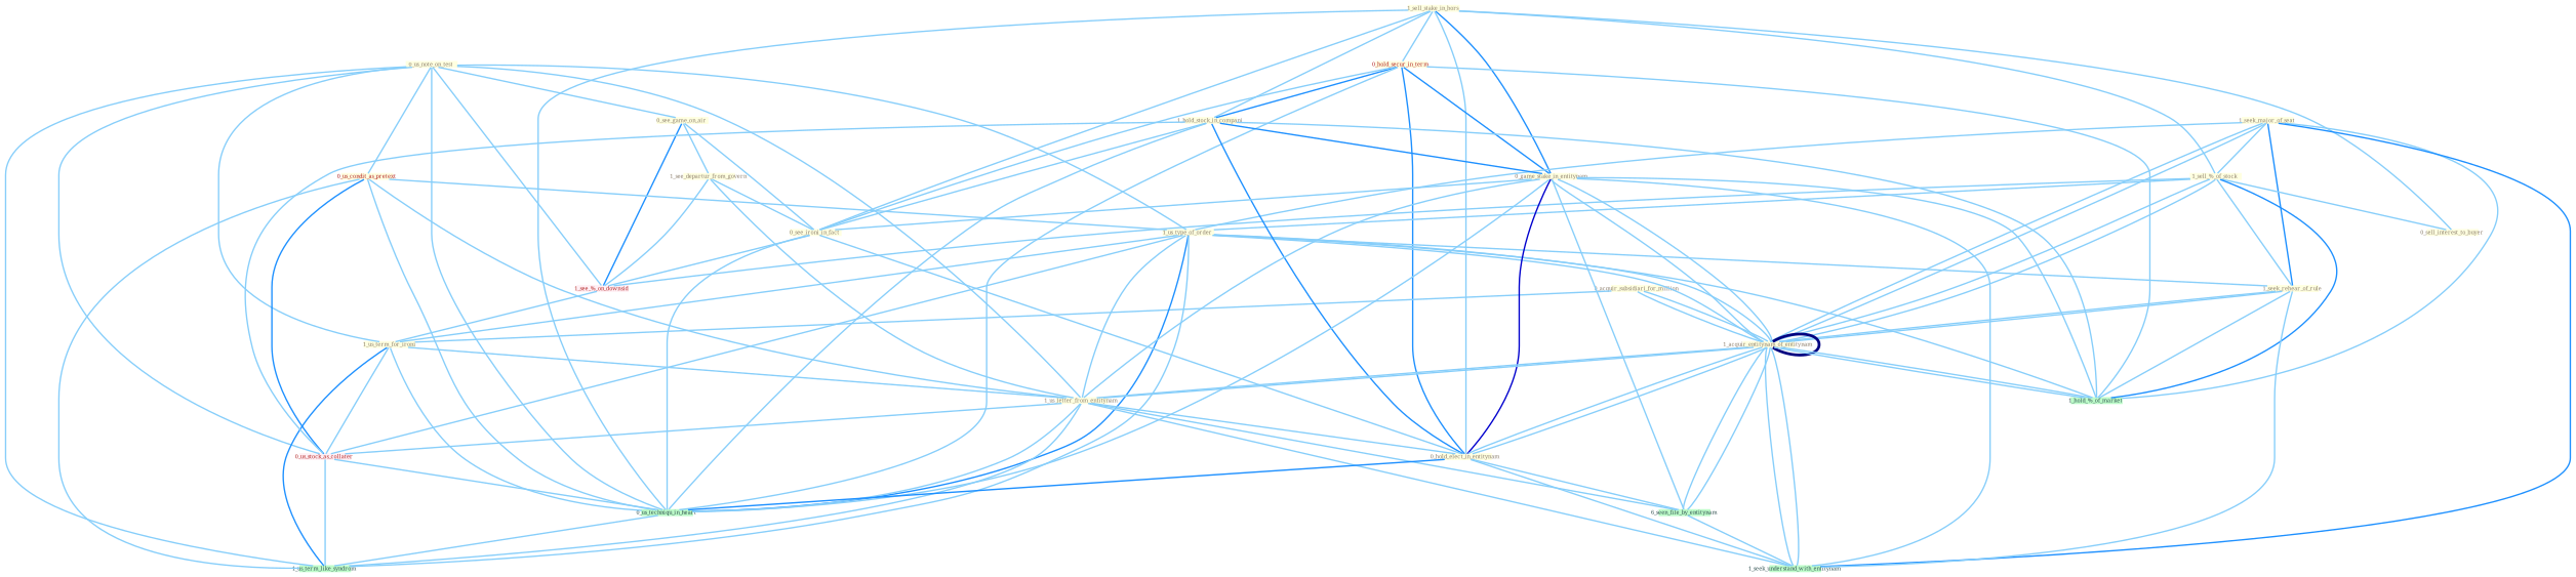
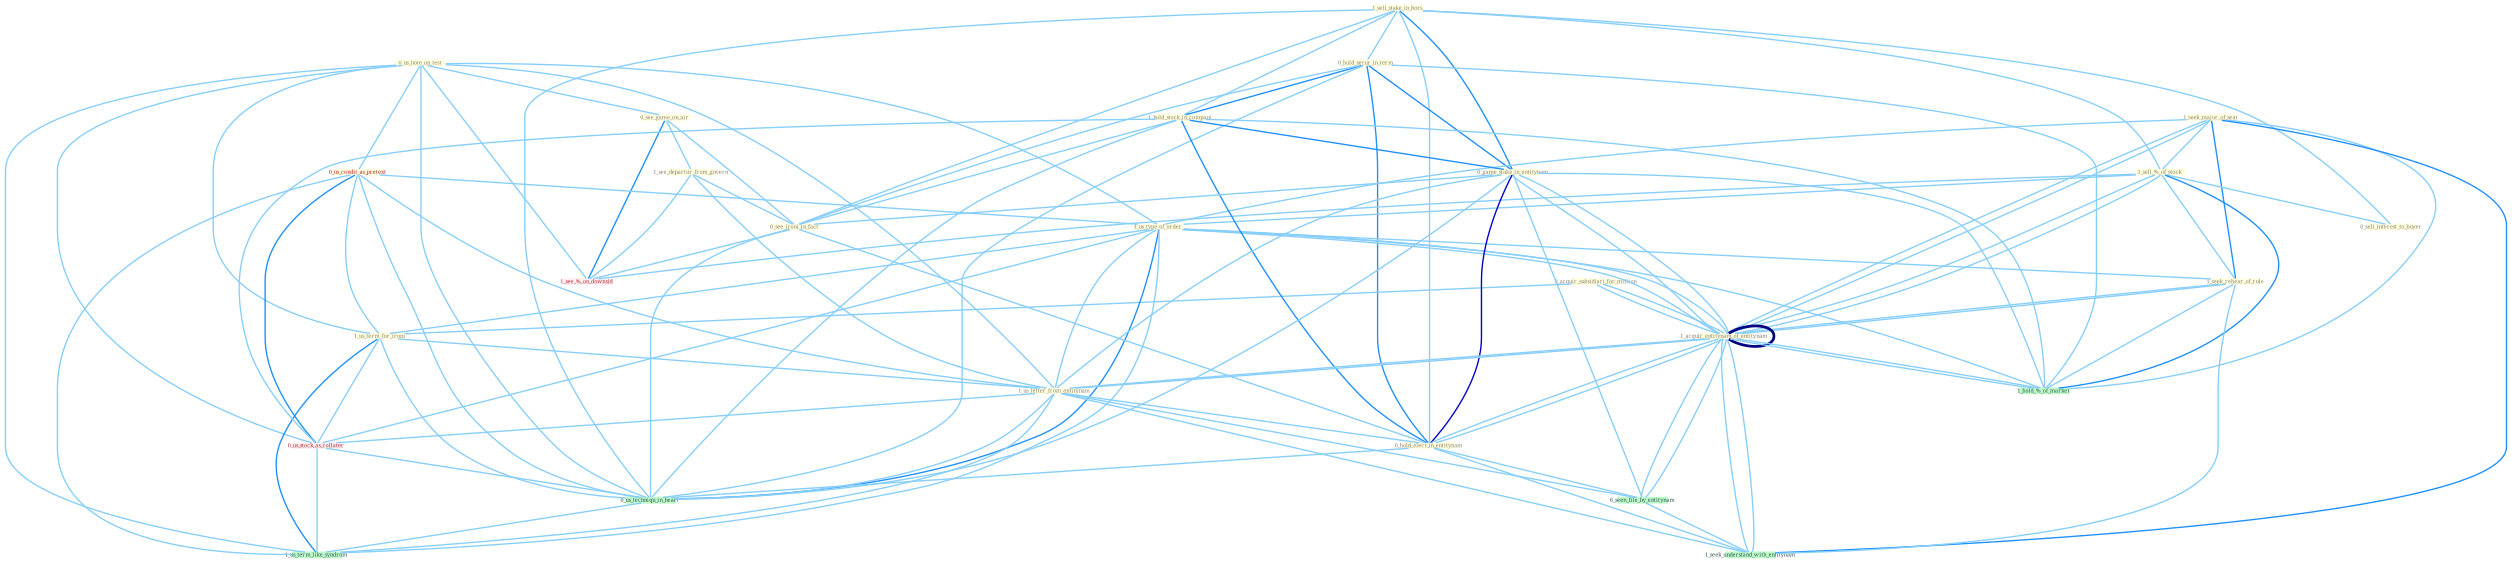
  graph {
    fontname="Noto Serif"
    node [color="#ffffe0" fixedsize=true fontcolor="#8b7d6b" fontname="Noto Serif" fontsize=4 shape=polygon style=filled]
    edge [color="#87cefa" fontname="Noto Serif" w=1]
    "1_sell_stake_in_hors " [height=.06 width=.5]
    "0_us_note_on_test " [height=.06 width=.5]
-   "0_hold_secur_in_term " [fontcolor="#b22222" height=.06 width=.5]
+   "0_hold_secur_in_term " [height=.06 width=.5]
    "0_acquir_subsidiari_for_million " [height=.06 width=.5]
    "1_seek_major_of_seat " [height=.06 width=.5]
    "0_see_game_on_air " [height=.06 width=.5]
    "1_sell_%_of_stock " [height=.06 width=.5]
    "0_us_condit_as_pretext " [fontcolor="#b22222" height=.06 width=.5]
    "1_us_type_of_order " [height=.06 width=.5]
    n10 [height=.06 label="1_us_term_for_ironi" width=.5]
    "1_hold_stock_in_compani " [height=.06 width=.5]
    "1_seek_rehear_of_rule " [height=.06 width=.5]
    n13 [height=.06 label="0_game_stake_in_entitynam" width=.5]
    "0_sell_interest_to_buyer " [height=.06 width=.5]
    "1_acquir_entitynam_of_entitynam " [height=.06 width=.5]
    "1_see_departur_from_govern " [height=.06 width=.5]
    "1_us_letter_from_entitynam " [height=.06 width=.5]
    "0_see_ironi_in_fact " [height=.06 width=.5]
    "0_hold_elect_in_entitynam " [height=.06 width=.5]
    "0_us_stock_as_collater " [color="#fff0f5" fontcolor="#b22222" height=.06 width=.5]
    "1_see_%_on_downsid " [color="#fff0f5" fontcolor="#b22222" height=.06 width=.5]
    "0_us_techniqu_in_heart " [color="#BDFCC9" fontcolor="#2f4f4f" height=.06 width=.5]
    "1_us_term_like_syndrom " [color="#BDFCC9" fontcolor="#2f4f4f" height=.06 width=.5]
    "1_hold_%_of_market " [color="#BDFCC9" fontcolor="#2f4f4f" height=.06 width=.5]
    "1_seek_understand_with_entitynam " [color="#BDFCC9" fontcolor="#2f4f4f" height=.06 width=.5]
    n26 [color="#BDFCC9" fontcolor="#2f4f4f" height=.06 label="6_seen_file_by_entitynam" width=.5]
    subgraph sub_1 {
      "1_sell_stake_in_hors "
      "0_us_note_on_test "
      "0_hold_secur_in_term "
      "0_acquir_subsidiari_for_million "
      "1_seek_major_of_seat "
      "0_see_game_on_air "
      "1_sell_%_of_stock "
      "0_us_condit_as_pretext "
      "1_us_type_of_order "
      n10
      "1_hold_stock_in_compani "
      "1_seek_rehear_of_rule "
      n13
      "0_sell_interest_to_buyer "
      "1_acquir_entitynam_of_entitynam "
      "1_see_departur_from_govern "
      "1_us_letter_from_entitynam "
      "0_see_ironi_in_fact "
      "0_hold_elect_in_entitynam "
    }
    subgraph sub_2 {
      "0_us_stock_as_collater "
      "1_see_%_on_downsid "
    }
    "1_sell_stake_in_hors " -- "0_hold_secur_in_term "
    "1_sell_stake_in_hors " -- "1_sell_%_of_stock "
    "1_sell_stake_in_hors " -- "1_hold_stock_in_compani "
    "1_sell_stake_in_hors " -- n13 [color="#1e90ff" w=2]
    "1_sell_stake_in_hors " -- "0_sell_interest_to_buyer "
    "1_sell_stake_in_hors " -- "0_see_ironi_in_fact "
    "1_sell_stake_in_hors " -- "0_hold_elect_in_entitynam "
    "1_sell_stake_in_hors " -- "0_us_techniqu_in_heart "
    "0_us_note_on_test " -- "0_see_game_on_air "
    "0_us_note_on_test " -- "0_us_condit_as_pretext "
    "0_us_note_on_test " -- "1_us_type_of_order "
    "0_us_note_on_test " -- n10
    "0_us_note_on_test " -- "1_us_letter_from_entitynam "
    "0_us_note_on_test " -- "0_us_stock_as_collater "
    "0_us_note_on_test " -- "1_see_%_on_downsid "
    "0_us_note_on_test " -- "0_us_techniqu_in_heart "
    "0_us_note_on_test " -- "1_us_term_like_syndrom "
    "0_hold_secur_in_term " -- "1_hold_stock_in_compani " [color="#1e90ff" w=2]
    "0_hold_secur_in_term " -- n13 [color="#1e90ff" w=2]
    "0_hold_secur_in_term " -- "0_see_ironi_in_fact "
    "0_hold_secur_in_term " -- "0_hold_elect_in_entitynam " [color="#1e90ff" w=2]
    "0_hold_secur_in_term " -- "0_us_techniqu_in_heart "
    "0_hold_secur_in_term " -- "1_hold_%_of_market "
    "0_acquir_subsidiari_for_million " -- n10
    "0_acquir_subsidiari_for_million " -- "1_acquir_entitynam_of_entitynam "
    "0_acquir_subsidiari_for_million " -- "1_acquir_entitynam_of_entitynam "
    "1_seek_major_of_seat " -- "1_sell_%_of_stock "
    "1_seek_major_of_seat " -- "1_us_type_of_order "
    "1_seek_major_of_seat " -- "1_seek_rehear_of_rule " [color="#1e90ff" w=2]
    "1_seek_major_of_seat " -- "1_acquir_entitynam_of_entitynam "
    "1_seek_major_of_seat " -- "1_acquir_entitynam_of_entitynam "
    "1_seek_major_of_seat " -- "1_hold_%_of_market "
    "1_seek_major_of_seat " -- "1_seek_understand_with_entitynam " [color="#1e90ff"]
    "0_see_game_on_air " -- "1_see_departur_from_govern "
    "0_see_game_on_air " -- "0_see_ironi_in_fact "
    "0_see_game_on_air " -- "1_see_%_on_downsid " [color="#1e90ff" w=2]
    "1_sell_%_of_stock " -- "1_us_type_of_order "
    "1_sell_%_of_stock " -- "1_seek_rehear_of_rule "
    "1_sell_%_of_stock " -- "0_sell_interest_to_buyer "
    "1_sell_%_of_stock " -- "1_acquir_entitynam_of_entitynam "
    "1_sell_%_of_stock " -- "1_acquir_entitynam_of_entitynam "
    "1_sell_%_of_stock " -- "1_see_%_on_downsid "
    "1_sell_%_of_stock " -- "1_hold_%_of_market " [color="#1e90ff" w=2]
    "0_us_condit_as_pretext " -- "1_us_type_of_order "
-   "1_see_%_on_downsid " -- n10
+   "0_us_condit_as_pretext " -- n10
    "0_us_condit_as_pretext " -- "1_us_letter_from_entitynam "
    "0_us_condit_as_pretext " -- "0_us_stock_as_collater " [color="#1e90ff" w=2]
    "0_us_condit_as_pretext " -- "0_us_techniqu_in_heart "
    "0_us_condit_as_pretext " -- "1_us_term_like_syndrom "
    "1_us_type_of_order " -- n10
    "1_us_type_of_order " -- "1_seek_rehear_of_rule "
    "1_us_type_of_order " -- "1_acquir_entitynam_of_entitynam "
    "1_us_type_of_order " -- "1_acquir_entitynam_of_entitynam "
    "1_us_type_of_order " -- "1_us_letter_from_entitynam "
    "1_us_type_of_order " -- "0_us_stock_as_collater "
    "1_us_type_of_order " -- "0_us_techniqu_in_heart " [color="#1e90ff"]
    "1_us_type_of_order " -- "1_us_term_like_syndrom "
    "1_us_type_of_order " -- "1_hold_%_of_market "
    n10 -- "1_us_letter_from_entitynam "
    n10 -- "0_us_stock_as_collater "
    n10 -- "0_us_techniqu_in_heart "
    n10 -- "1_us_term_like_syndrom " [color="#1e90ff" w=2]
    "1_hold_stock_in_compani " -- n13 [color="#1e90ff" w=2]
    "1_hold_stock_in_compani " -- "0_see_ironi_in_fact "
    "1_hold_stock_in_compani " -- "0_hold_elect_in_entitynam " [color="#1e90ff" w=2]
    "1_hold_stock_in_compani " -- "0_us_stock_as_collater "
    "1_hold_stock_in_compani " -- "0_us_techniqu_in_heart "
    "1_hold_stock_in_compani " -- "1_hold_%_of_market "
    "1_seek_rehear_of_rule " -- "1_acquir_entitynam_of_entitynam "
    "1_seek_rehear_of_rule " -- "1_acquir_entitynam_of_entitynam "
    "1_seek_rehear_of_rule " -- "1_hold_%_of_market "
    "1_seek_rehear_of_rule " -- "1_seek_understand_with_entitynam "
    n13 -- "1_acquir_entitynam_of_entitynam "
    n13 -- "1_acquir_entitynam_of_entitynam "
    n13 -- "1_us_letter_from_entitynam "
    n13 -- "0_see_ironi_in_fact "
    n13 -- "0_hold_elect_in_entitynam " [color="#0000cd" w=3]
    n13 -- "0_us_techniqu_in_heart "
    n13 -- "1_hold_%_of_market "
-   n13 -- "1_seek_understand_with_entitynam "
    n13 -- n26
    "1_acquir_entitynam_of_entitynam " -- "1_acquir_entitynam_of_entitynam " [color="#000080" style=bold w=4]
    "1_acquir_entitynam_of_entitynam " -- "1_us_letter_from_entitynam "
    "1_acquir_entitynam_of_entitynam " -- "0_hold_elect_in_entitynam "
    "1_acquir_entitynam_of_entitynam " -- "1_hold_%_of_market "
    "1_acquir_entitynam_of_entitynam " -- "1_hold_%_of_market "
    "1_acquir_entitynam_of_entitynam " -- "1_seek_understand_with_entitynam "
    "1_acquir_entitynam_of_entitynam " -- n26
    "1_see_departur_from_govern " -- "1_us_letter_from_entitynam "
    "1_see_departur_from_govern " -- "0_see_ironi_in_fact "
    "1_see_departur_from_govern " -- "1_see_%_on_downsid "
    "1_us_letter_from_entitynam " -- "1_acquir_entitynam_of_entitynam "
    "1_us_letter_from_entitynam " -- "0_hold_elect_in_entitynam "
    "1_us_letter_from_entitynam " -- "0_us_stock_as_collater "
    "1_us_letter_from_entitynam " -- "0_us_techniqu_in_heart "
    "1_us_letter_from_entitynam " -- "1_us_term_like_syndrom "
    "1_us_letter_from_entitynam " -- "1_seek_understand_with_entitynam "
    "1_us_letter_from_entitynam " -- n26
    "0_see_ironi_in_fact " -- "0_hold_elect_in_entitynam "
    "0_see_ironi_in_fact " -- "1_see_%_on_downsid "
    "0_see_ironi_in_fact " -- "0_us_techniqu_in_heart "
    "0_hold_elect_in_entitynam " -- "1_acquir_entitynam_of_entitynam "
-   "0_hold_elect_in_entitynam " -- "0_us_techniqu_in_heart " [color="#1e90ff"]
+   "0_hold_elect_in_entitynam " -- "0_us_techniqu_in_heart "
    "0_hold_elect_in_entitynam " -- "1_seek_understand_with_entitynam "
    "0_hold_elect_in_entitynam " -- n26
    "0_us_stock_as_collater " -- "0_us_techniqu_in_heart "
    "0_us_stock_as_collater " -- "1_us_term_like_syndrom "
    "0_us_techniqu_in_heart " -- "1_us_term_like_syndrom "
    "1_seek_understand_with_entitynam " -- "1_acquir_entitynam_of_entitynam "
    n26 -- "1_acquir_entitynam_of_entitynam "
    n26 -- "1_seek_understand_with_entitynam "
  }
